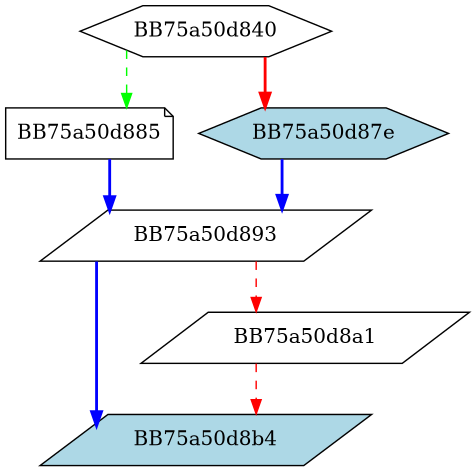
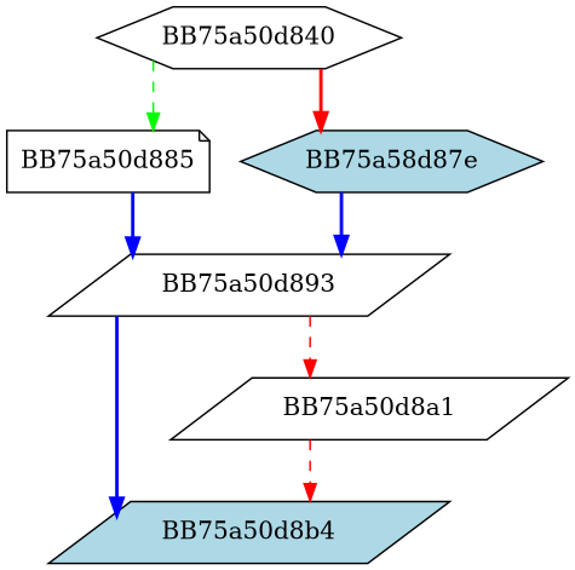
  digraph {
    splines=ortho
    node [fillcolor=white shape=parallelogram style=filled]
    edge [color=red style=bold]
    BB75a50d840 [shape=hexagon]
    BB75a50d885 [shape=note]
-   BB75a50d87e [fillcolor=lightblue shape=hexagon]
+   BB75a50d87e [fillcolor=lightblue shape=hexagon label=BB75a58d87e]
    BB75a50d893
    BB75a50d8b4 [fillcolor=lightblue]
    BB75a50d8a1
    BB75a50d840 -> BB75a50d885 [color=green style=dashed]
    BB75a50d840 -> BB75a50d87e
    BB75a50d885 -> BB75a50d893 [color=blue]
    BB75a50d87e -> BB75a50d893 [color=blue]
    BB75a50d893 -> BB75a50d8b4 [color=blue]
    BB75a50d893 -> BB75a50d8a1 [style=dashed]
    BB75a50d8a1 -> BB75a50d8b4 [style=dashed]
  }
